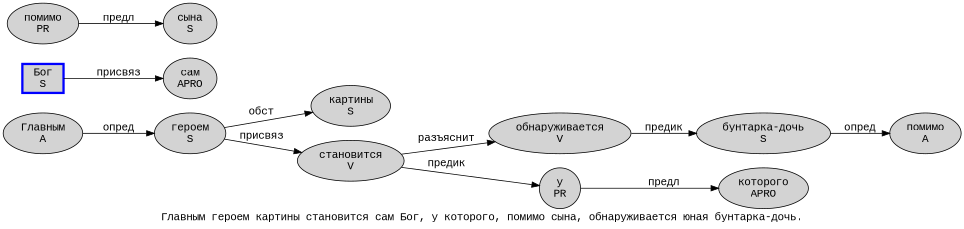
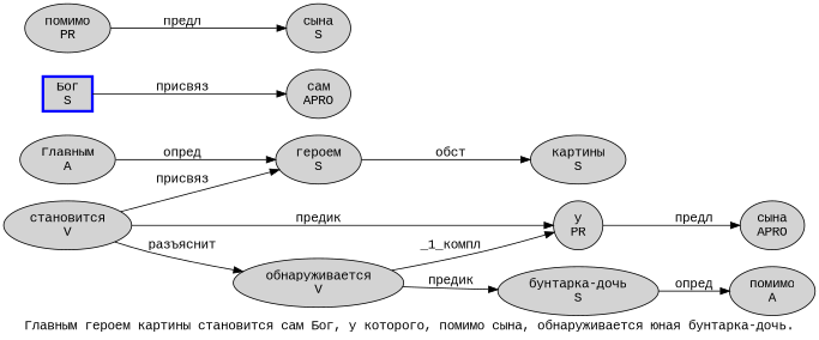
  digraph {
    fontname="Liberation Mono"
    label="Главным героем картины становится сам Бог, у которого, помимо сына, обнаруживается юная бунтарка-дочь."
    rankdir=LR
    node [fillcolor=lightgray fontname="Liberation Mono" penwidth=1 shape=ellipse style=filled]
    edge [fontname="Liberation Mono"]
    n1 [label="Главным\nA"]
    n2 [label="героем\nS"]
    n3 [label="картины\nS"]
    n4 [label="становится\nV"]
    n5 [label="обнаруживается\nV"]
    n6 [label="у\nPR"]
    n7 [color=blue label="Бог\nS" penwidth=3 shape=box]
    n8 [label="сам\nAPRO"]
    n9 [label="бунтарка-дочь\nS"]
-   n10 [label="которого\nAPRO"]
+   n10 [label="сына\nAPRO"]
    n11 [label="помимо\nPR"]
    n12 [label="сына\nS"]
    n13 [label="помимо\nA"]
    n1 -> n2 [label="опред"]
    n2 -> n3 [label="обст"]
-   n2 -> n4 [label="присвяз"]
+   n4 -> n2 [label="присвяз"]
    n4 -> n5 [label="разъяснит"]
    n4 -> n6 [label="предик"]
+   n5 -> n6 [label="_1_компл"]
    n5 -> n9 [label="предик"]
    n6 -> n10 [label="предл"]
    n7 -> n8 [label="присвяз"]
    n9 -> n13 [label="опред"]
    n11 -> n12 [label="предл"]
  }
